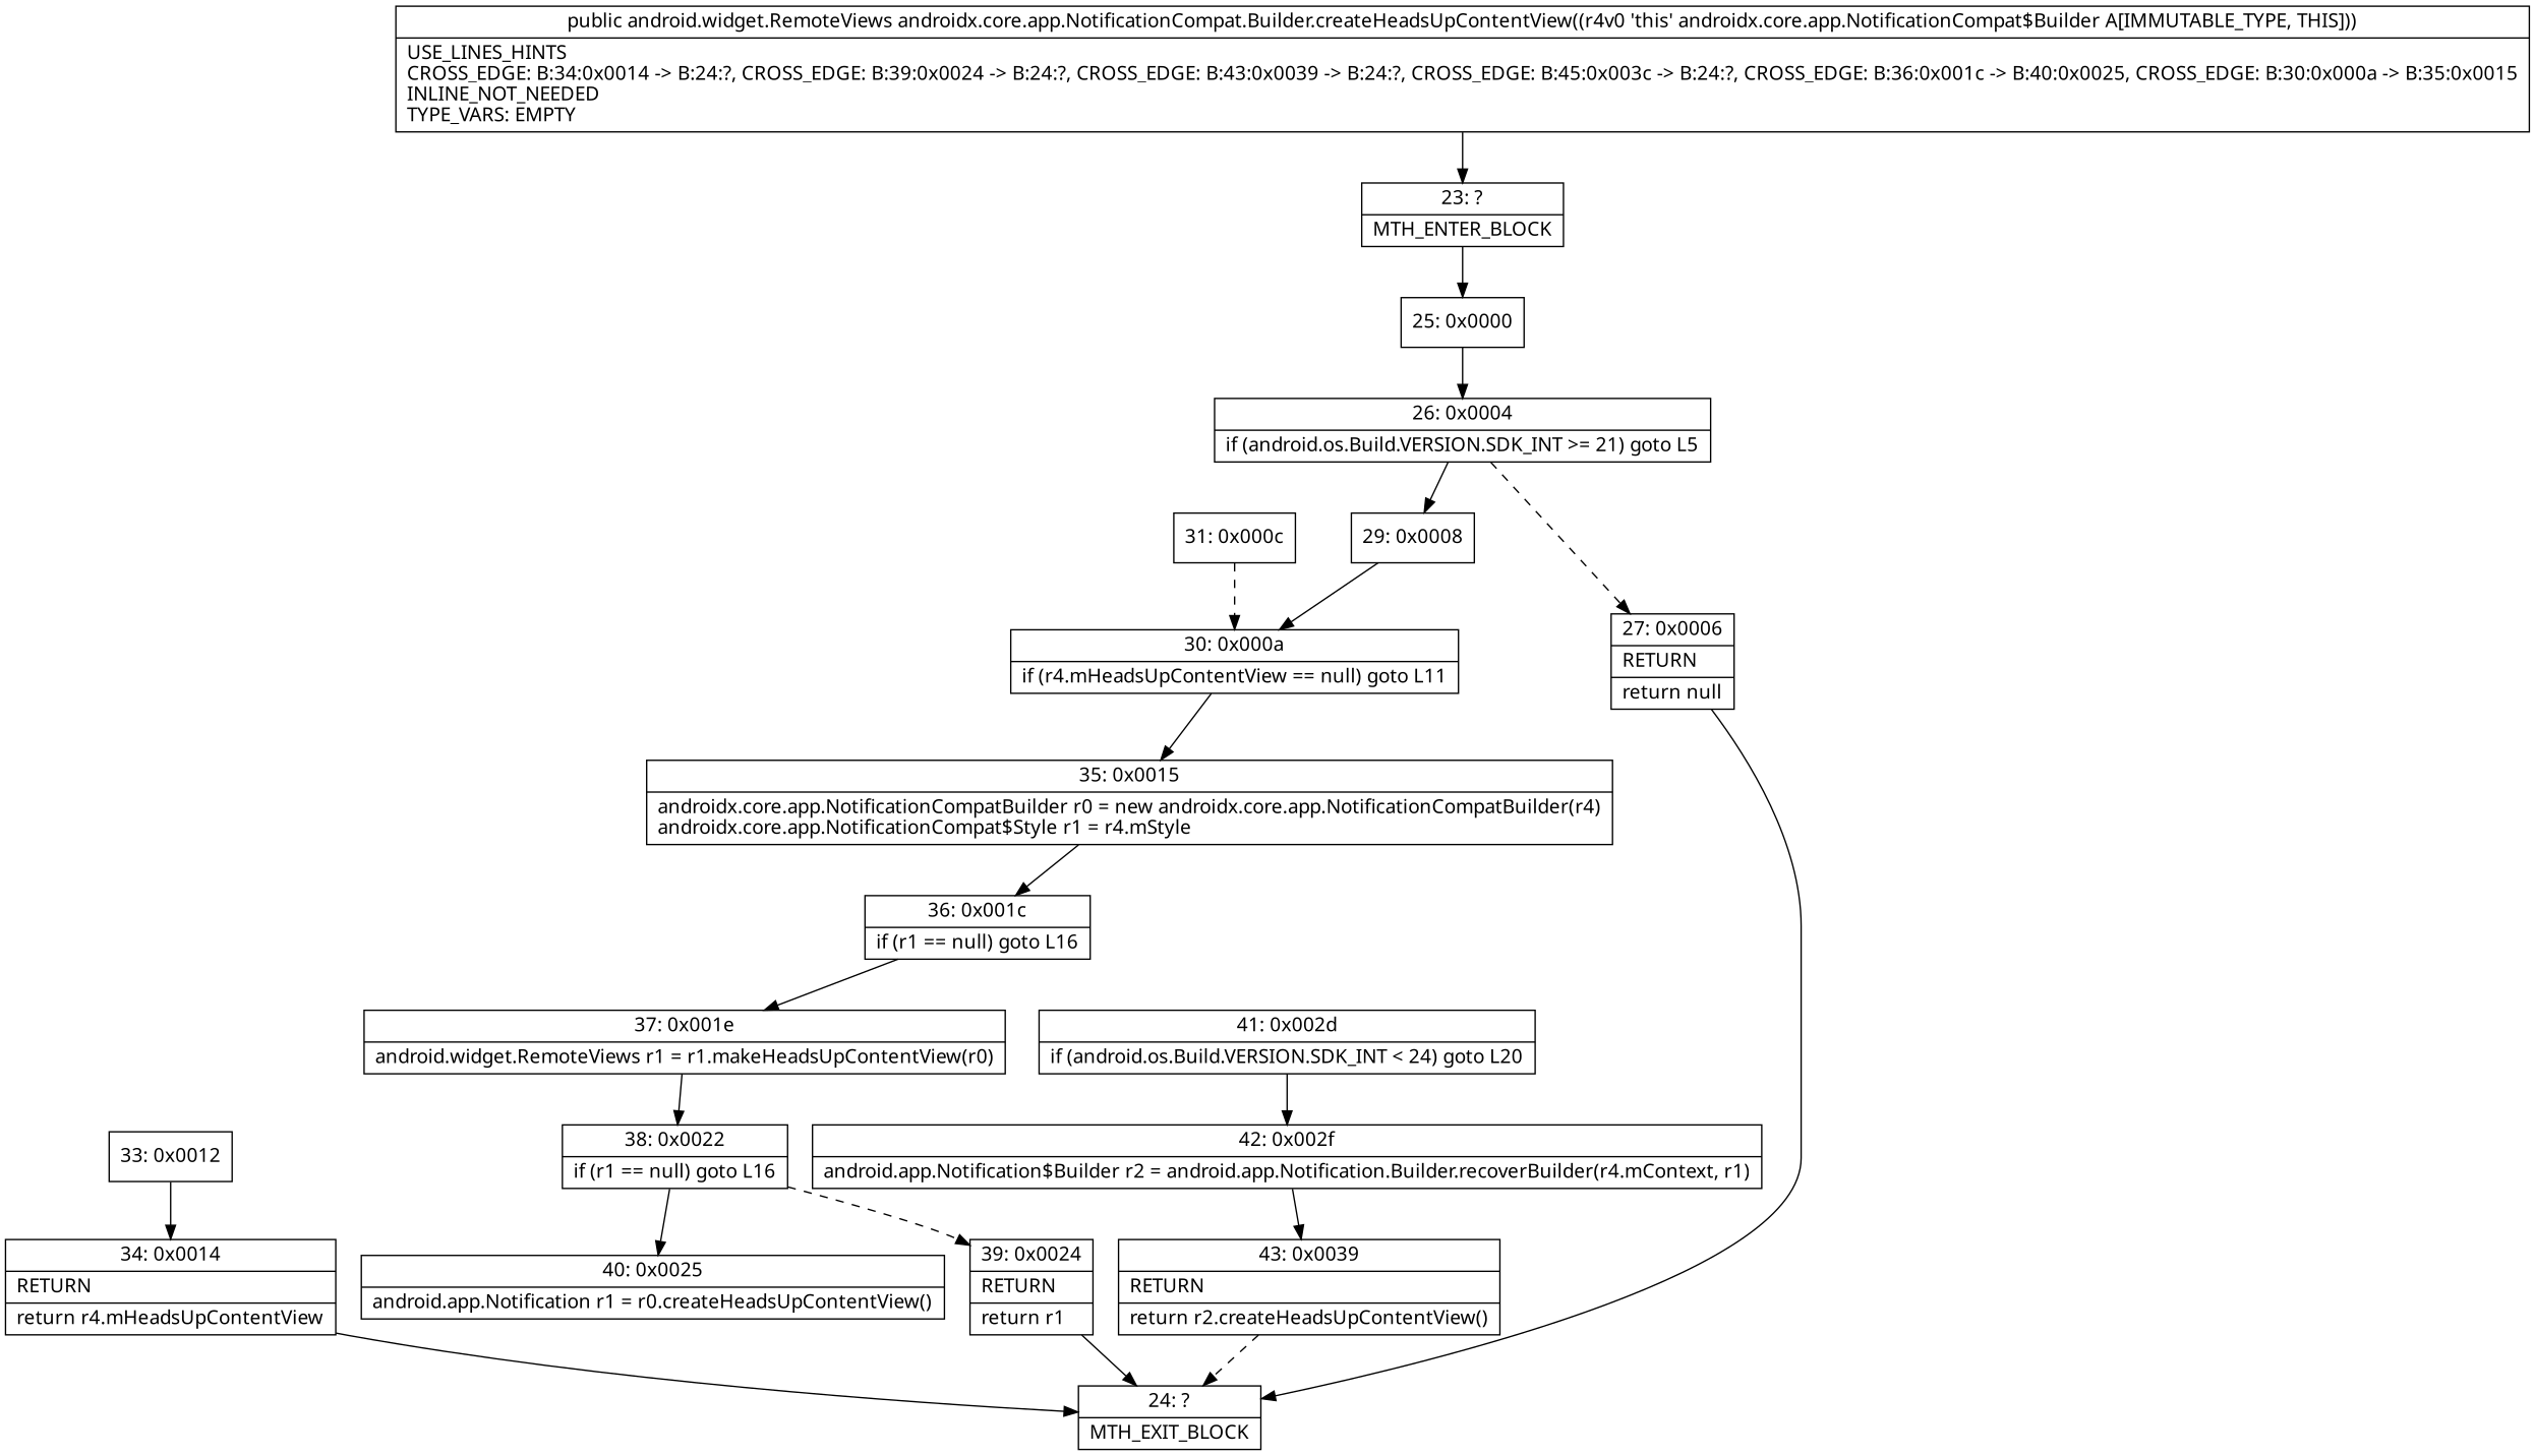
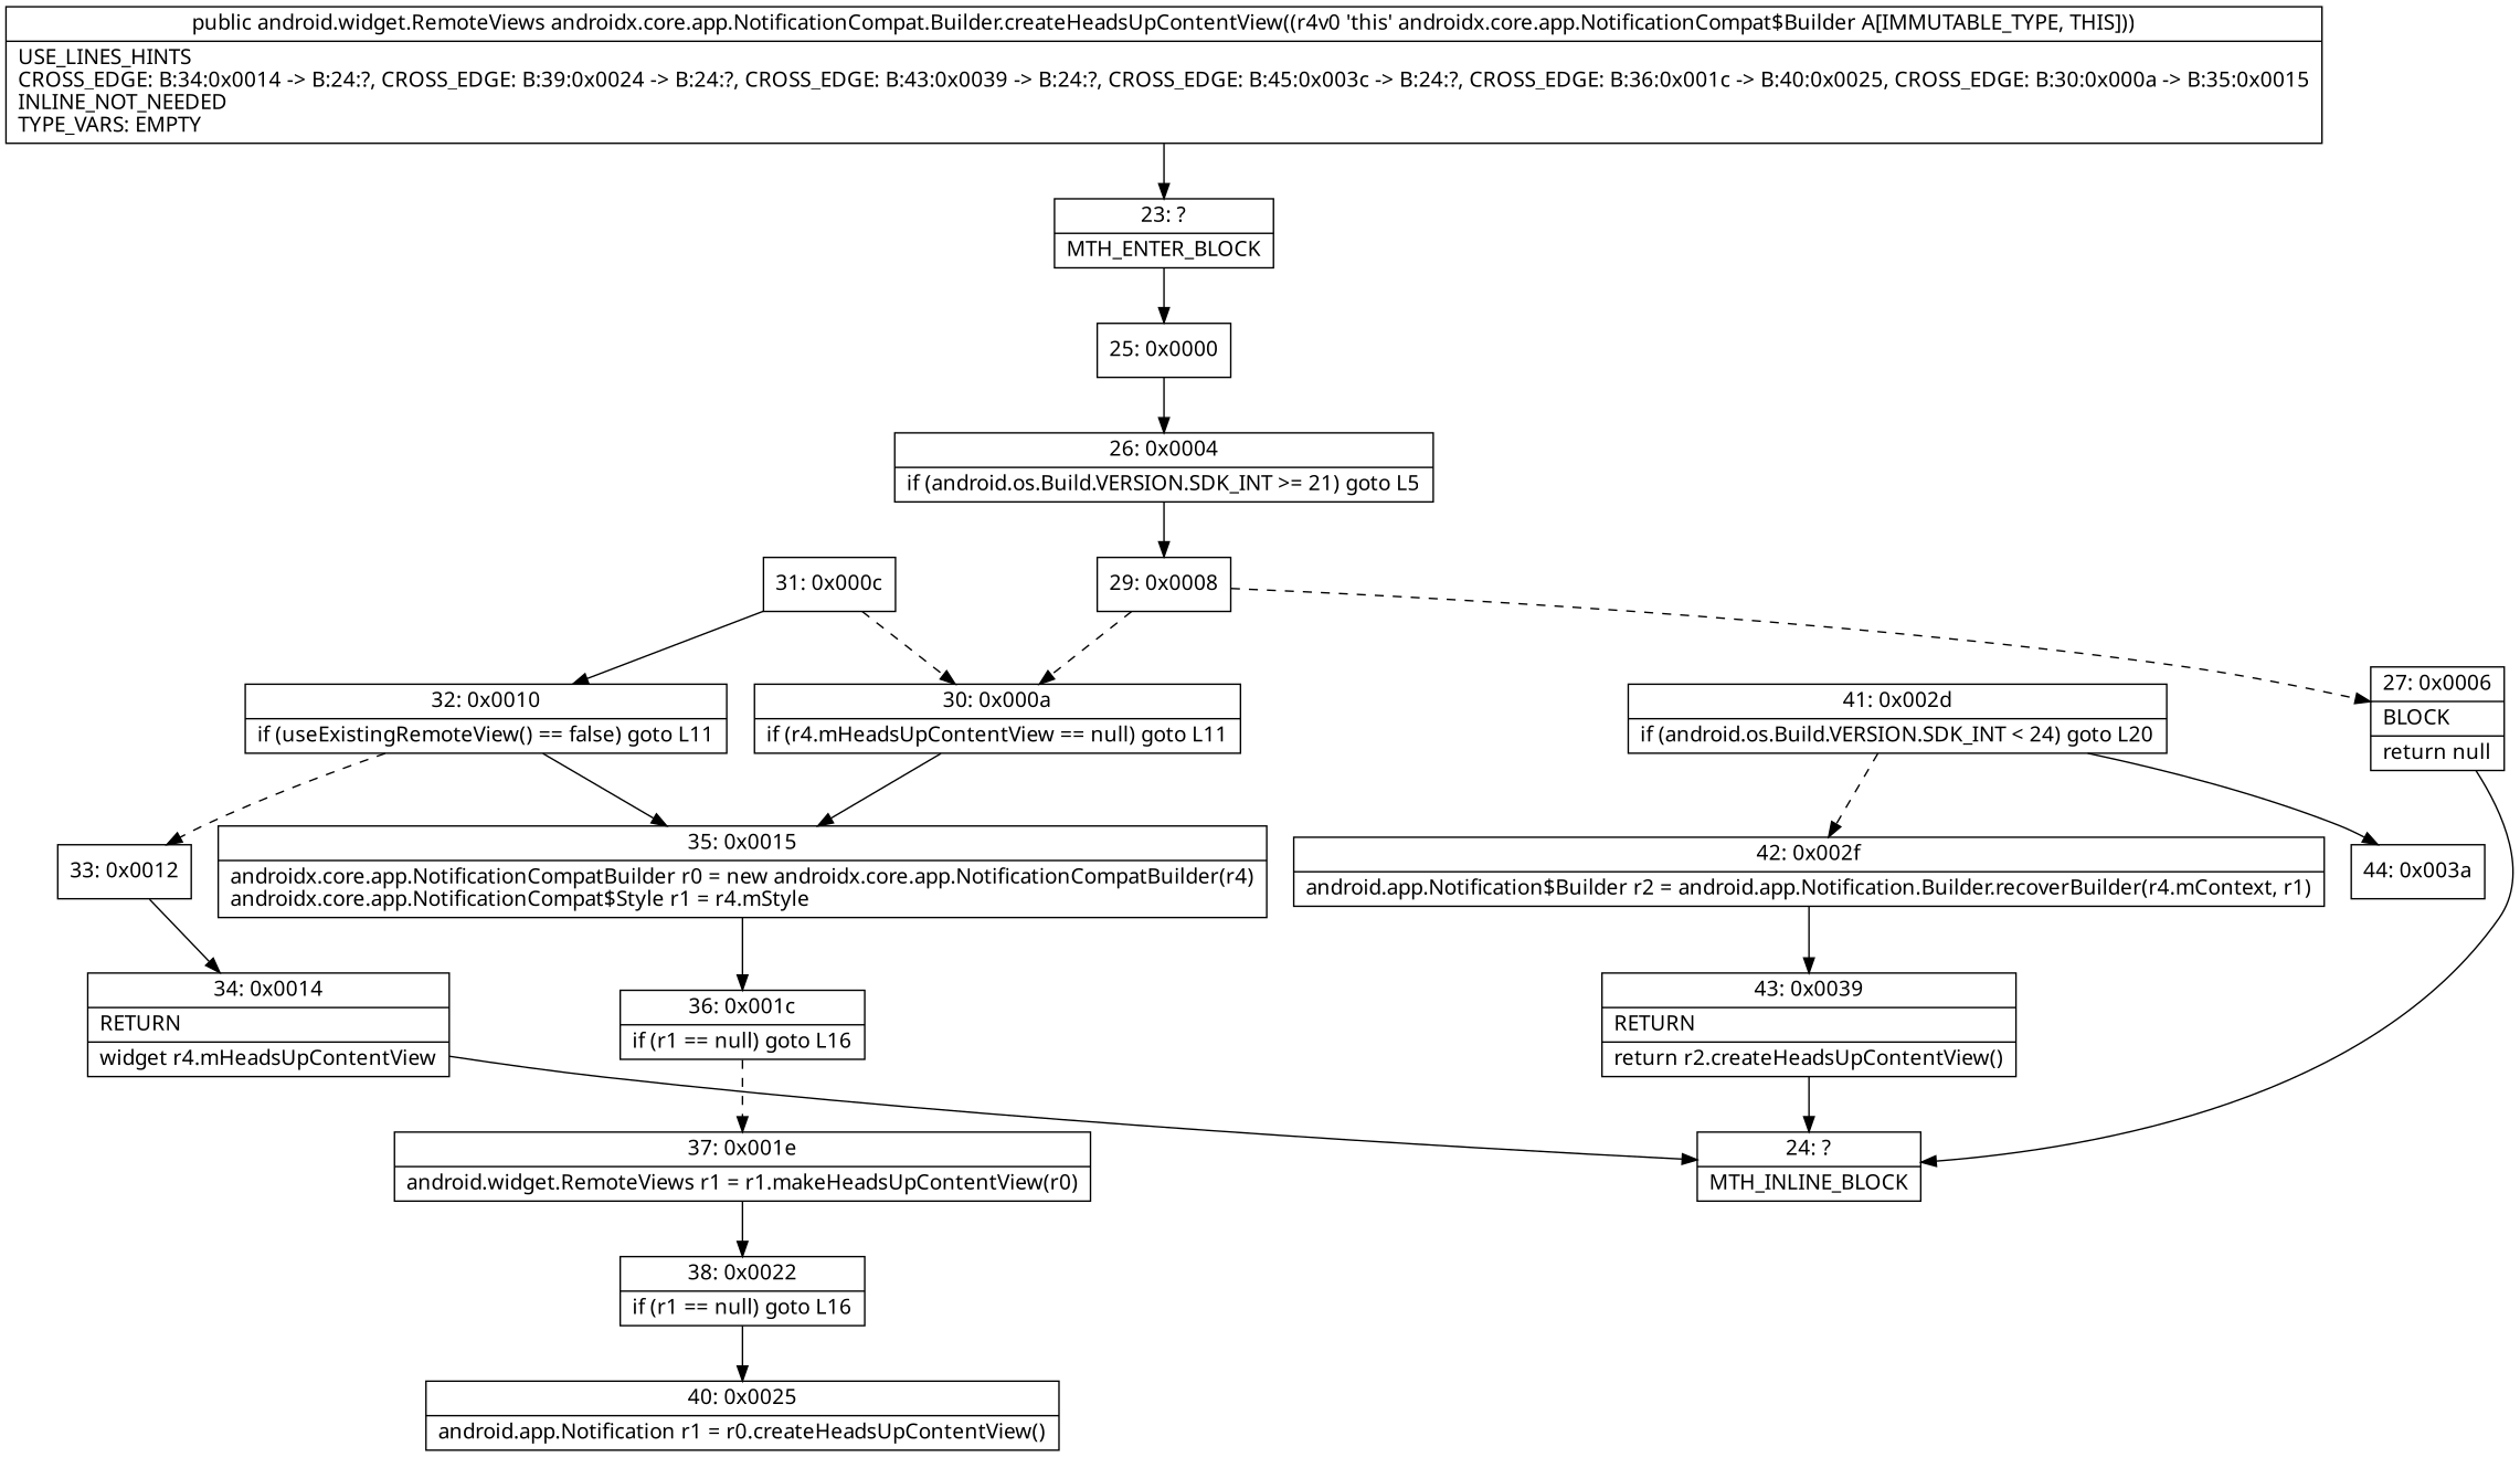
  digraph {
    fontname="Noto Sans"
    node [fontname="Noto Sans" shape=record]
    edge [fontname="Noto Sans"]
    n1 [label="{23\:\ ?|MTH_ENTER_BLOCK\l}"]
    n2 [label="{25\:\ 0x0000}"]
    n3 [label="{26\:\ 0x0004|if (android.os.Build.VERSION.SDK_INT \>= 21) goto L5\l}"]
-   n4 [label="{27\:\ 0x0006|RETURN\l|return null\l}"]
+   n4 [label="{27\:\ 0x0006|BLOCK\l|return null\l}"]
    n5 [label="{29\:\ 0x0008}"]
-   n6 [label="{24\:\ ?|MTH_EXIT_BLOCK\l}"]
+   n6 [label="{24\:\ ?|MTH_INLINE_BLOCK\l}"]
    n7 [label="{30\:\ 0x000a|if (r4.mHeadsUpContentView == null) goto L11\l}"]
    n8 [label="{35\:\ 0x0015|androidx.core.app.NotificationCompatBuilder r0 = new androidx.core.app.NotificationCompatBuilder(r4)\landroidx.core.app.NotificationCompat$Style r1 = r4.mStyle\l}"]
    n9 [label="{31\:\ 0x000c}"]
+   n10 [label="{32\:\ 0x0010|if (useExistingRemoteView() == false) goto L11\l}"]
    n11 [label="{36\:\ 0x001c|if (r1 == null) goto L16\l}"]
    n12 [label="{33\:\ 0x0012}"]
-   n13 [label="{34\:\ 0x0014|RETURN\l|return r4.mHeadsUpContentView\l}"]
+   n13 [label="{34\:\ 0x0014|RETURN\l|widget r4.mHeadsUpContentView\l}"]
    n14 [label="{37\:\ 0x001e|android.widget.RemoteViews r1 = r1.makeHeadsUpContentView(r0)\l}"]
    n15 [label="{38\:\ 0x0022|if (r1 == null) goto L16\l}"]
    n16 [label="{40\:\ 0x0025|android.app.Notification r1 = r0.createHeadsUpContentView()\l}"]
-   n17 [label="{39\:\ 0x0024|RETURN\l|return r1\l}"]
    n18 [label="{41\:\ 0x002d|if (android.os.Build.VERSION.SDK_INT \< 24) goto L20\l}"]
    n19 [label="{42\:\ 0x002f|android.app.Notification$Builder r2 = android.app.Notification.Builder.recoverBuilder(r4.mContext, r1)\l}"]
+   n20 [label="{44\:\ 0x003a}"]
    n21 [label="{43\:\ 0x0039|RETURN\l|return r2.createHeadsUpContentView()\l}"]
    n22 [label="{public android.widget.RemoteViews androidx.core.app.NotificationCompat.Builder.createHeadsUpContentView((r4v0 'this' androidx.core.app.NotificationCompat$Builder A[IMMUTABLE_TYPE, THIS]))  | USE_LINES_HINTS\lCROSS_EDGE: B:34:0x0014 \-\> B:24:?, CROSS_EDGE: B:39:0x0024 \-\> B:24:?, CROSS_EDGE: B:43:0x0039 \-\> B:24:?, CROSS_EDGE: B:45:0x003c \-\> B:24:?, CROSS_EDGE: B:36:0x001c \-\> B:40:0x0025, CROSS_EDGE: B:30:0x000a \-\> B:35:0x0015\lINLINE_NOT_NEEDED\lTYPE_VARS: EMPTY\l}"]
    n1 -> n2
    n2 -> n3
-   n3 -> n4 [style=dashed]
+   n5 -> n4 [style=dashed]
    n3 -> n5
    n4 -> n6
-   n5 -> n7
+   n5 -> n7 [style=dashed]
    n7 -> n8
    n8 -> n11
    n9 -> n7 [style=dashed]
-   n11 -> n14 [style=solid]
+   n9 -> n10
+   n10 -> n8
+   n10 -> n12 [style=dashed]
+   n11 -> n14 [style=dashed]
    n12 -> n13
    n13 -> n6
    n14 -> n15
    n15 -> n16
-   n15 -> n17 [style=dashed]
-   n17 -> n6
-   n18 -> n19 [style=solid]
+   n18 -> n19 [style=dashed]
+   n18 -> n20
    n19 -> n21
-   n21 -> n6 [style=dashed]
+   n21 -> n6
    n22 -> n1
  }
